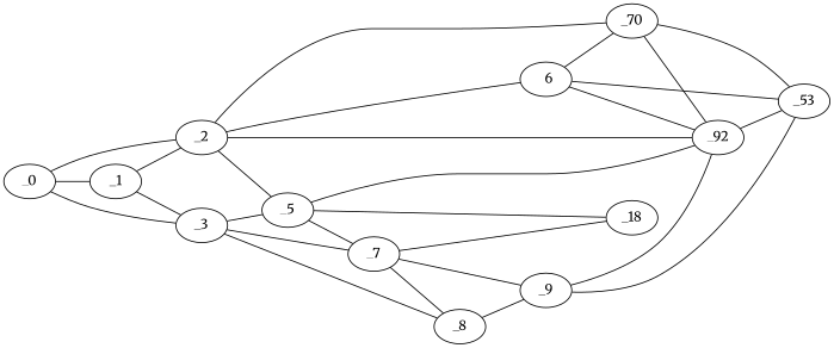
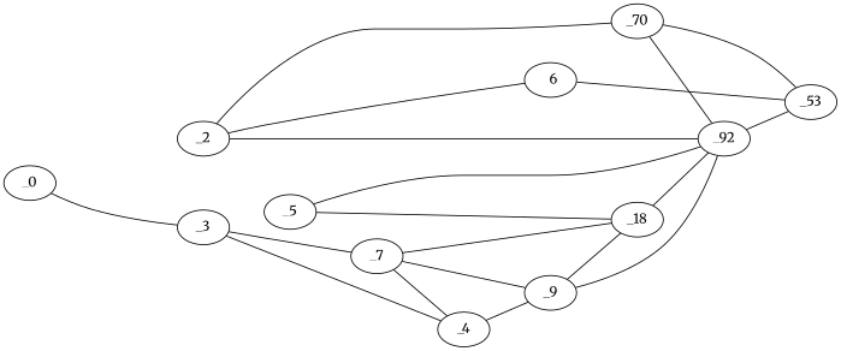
  graph {
    fontname=Merriweather
    rankdir=LR
    node [fontname=Merriweather x=82 y=99]
    edge [fontname=Merriweather valence=2]
    _0 [x=32 y=119]
-   _1 [x=38 y=108]
    _2 [x=42 y=35]
    _3 [x=47 y=106]
    _5 [x=52 y=84]
    _6 [x=58 y=10]
    n7 [label=_70 y=6]
    n8 [label=_92 x=84 y=72]
-   _8 [x=76 y=124]
+   _8 [x=76 y=124 label=_4]
    _7 [x=74]
    _9 [x=80]
    n12 [label=_18 y=85]
    n13 [label=_53 x=89 y=3]
-   _0 -- _1
-   _0 -- _2 [valence=1]
    _0 -- _3 [valence=1]
-   _1 -- _2
-   _1 -- _3
-   _2 -- _5
    _2 -- _6
    _2 -- n7
    _2 -- n8
-   _3 -- _5
    _3 -- _8
    _3 -- _7
    _5 -- n8 [valence=1]
-   _5 -- _7 [valence=1]
    _5 -- n12
-   _6 -- n7
    _6 -- n13 [valence=1]
    n7 -- n8
    n7 -- n13
    n8 -- n13 [valence=1]
    _8 -- _9 [valence=1]
    _7 -- _8 [valence=1]
    _7 -- _9
    _7 -- n12 [valence=1]
    _9 -- n8 [valence=1]
-   _9 -- n13
-   _6 -- n8 [valence=1]
+   _9 -- n12
+   n12 -- n8 [valence=1]
  }
